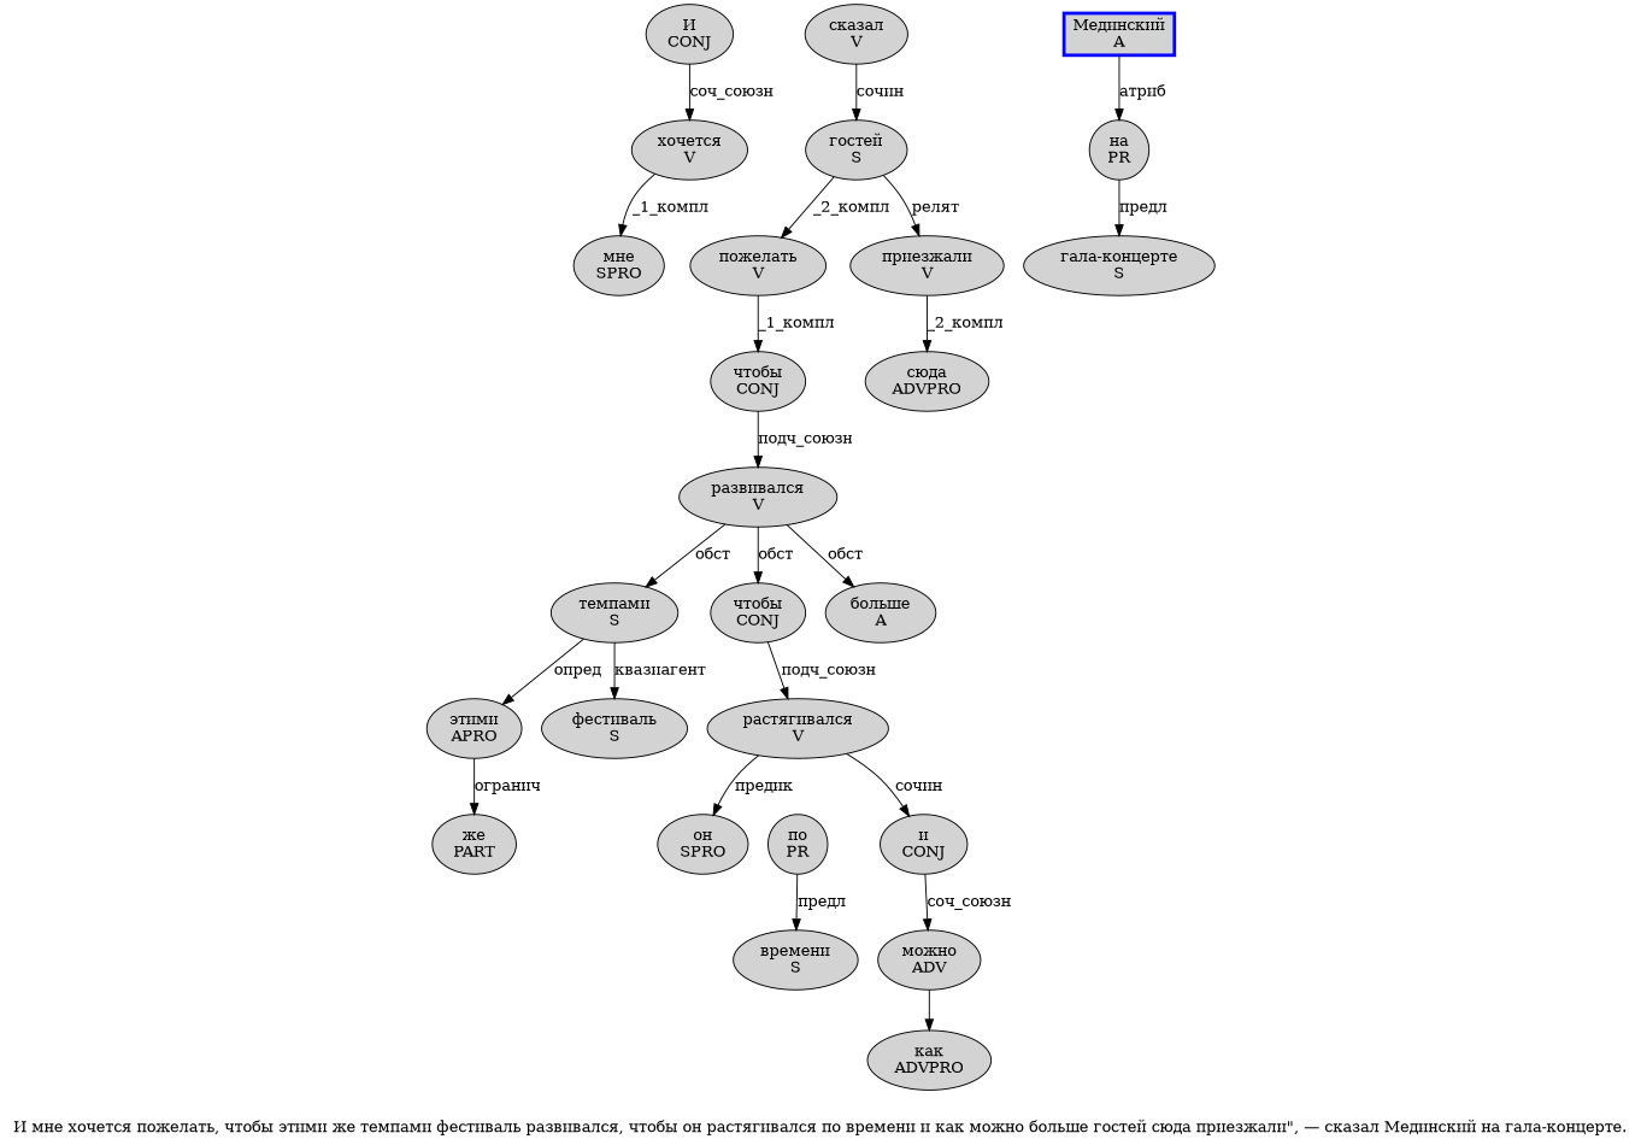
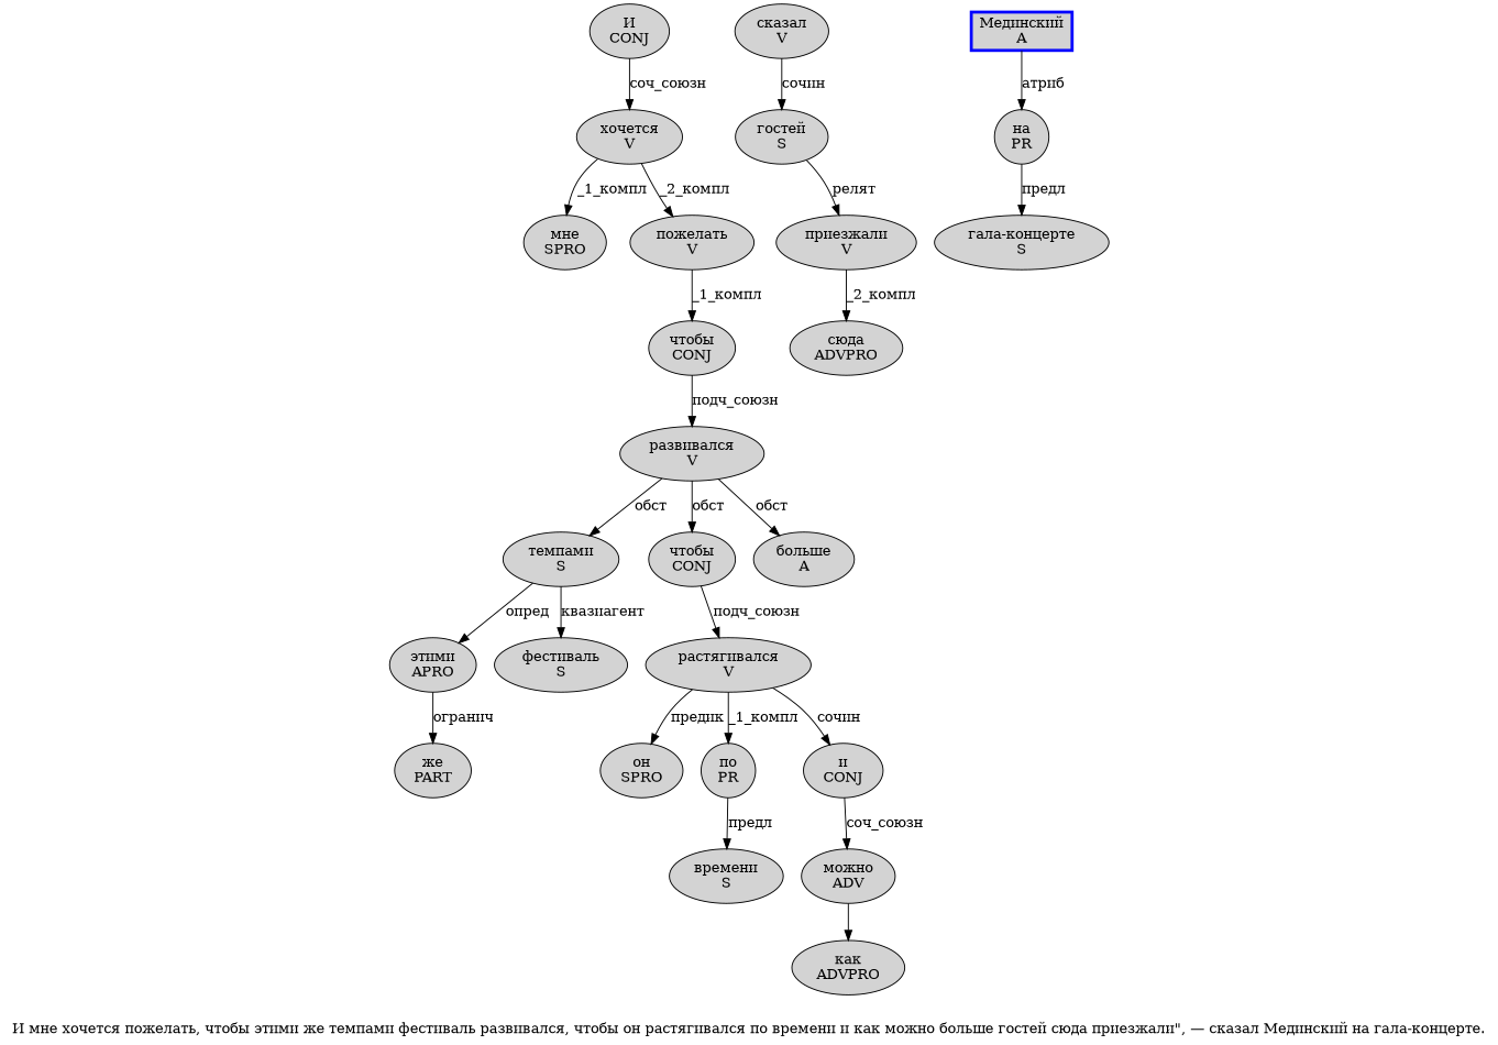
  digraph {
    label="И мне хочется пожелать, чтобы этими же темпами фестиваль развивался, чтобы он растягивался по времени и как можно больше гостей сюда приезжали\", — сказал Мединский на гала-концерте."
    node [fillcolor=lightgray penwidth=1 shape=ellipse style=filled]
    n1 [label="И\nCONJ"]
    n2 [label="хочется\nV"]
    n3 [label="мне\nSPRO"]
    n4 [label="пожелать\nV"]
    n5 [label="чтобы\nCONJ"]
    n6 [label="сказал\nV"]
    n7 [label="гостей\nS"]
    n8 [label="развивался\nV"]
    n9 [label="темпами\nS"]
    n10 [label="чтобы\nCONJ"]
    n11 [label="больше\nA"]
    n12 [label="этими\nAPRO"]
    n13 [label="же\nPART"]
    n14 [label="фестиваль\nS"]
    n15 [label="растягивался\nV"]
    n16 [label="он\nSPRO"]
    n17 [label="по\nPR"]
    n18 [label="и\nCONJ"]
    n19 [label="времени\nS"]
    n20 [label="можно\nADV"]
    n21 [label="как\nADVPRO"]
    n22 [label="приезжали\nV"]
    n23 [label="сюда\nADVPRO"]
    n24 [color=blue label="Мединский\nA" penwidth=3 shape=box]
    n25 [label="на\nPR"]
    n26 [label="гала-концерте\nS"]
    n1 -> n2 [label="соч_союзн"]
    n2 -> n3 [label="_1_компл"]
-   n7 -> n4 [label="_2_компл"]
+   n2 -> n4 [label="_2_компл"]
    n4 -> n5 [label="_1_компл"]
    n5 -> n8 [label="подч_союзн"]
    n6 -> n7 [label="сочин"]
    n7 -> n22 [label="релят"]
    n8 -> n9 [label="обст"]
    n8 -> n10 [label="обст"]
    n8 -> n11 [label="обст"]
    n9 -> n12 [label="опред"]
    n9 -> n14 [label="квазиагент"]
    n10 -> n15 [label="подч_союзн"]
    n12 -> n13 [label="огранич"]
    n15 -> n16 [label="предик"]
+   n15 -> n17 [label="_1_компл"]
    n15 -> n18 [label="сочин"]
    n17 -> n19 [label="предл"]
    n18 -> n20 [label="соч_союзн"]
    n20 -> n21
    n22 -> n23 [label="_2_компл"]
    n24 -> n25 [label="атриб"]
    n25 -> n26 [label="предл"]
  }
